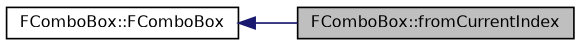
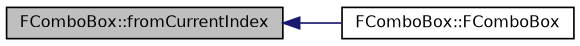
  digraph {
    rankdir=LR
    node [color=black fontname=Helvetica fontsize=10 shape=record style=filled]
    n1 [fillcolor=grey75 fontcolor=black height=0.2 label="FComboBox::fromCurrentIndex" width=0.4]
    n2 [fillcolor=white height=0.2 label="FComboBox::FComboBox" width=0.4]
-   n2 -> n1 [color=midnightblue dir=back fontname=Helvetica fontsize=10 labelfontname=Helvetica labelfontsize=10 style=solid]
+   n1 -> n2 [color=midnightblue dir=back fontname=Helvetica fontsize=10 labelfontname=Helvetica labelfontsize=10 style=solid]
  }
